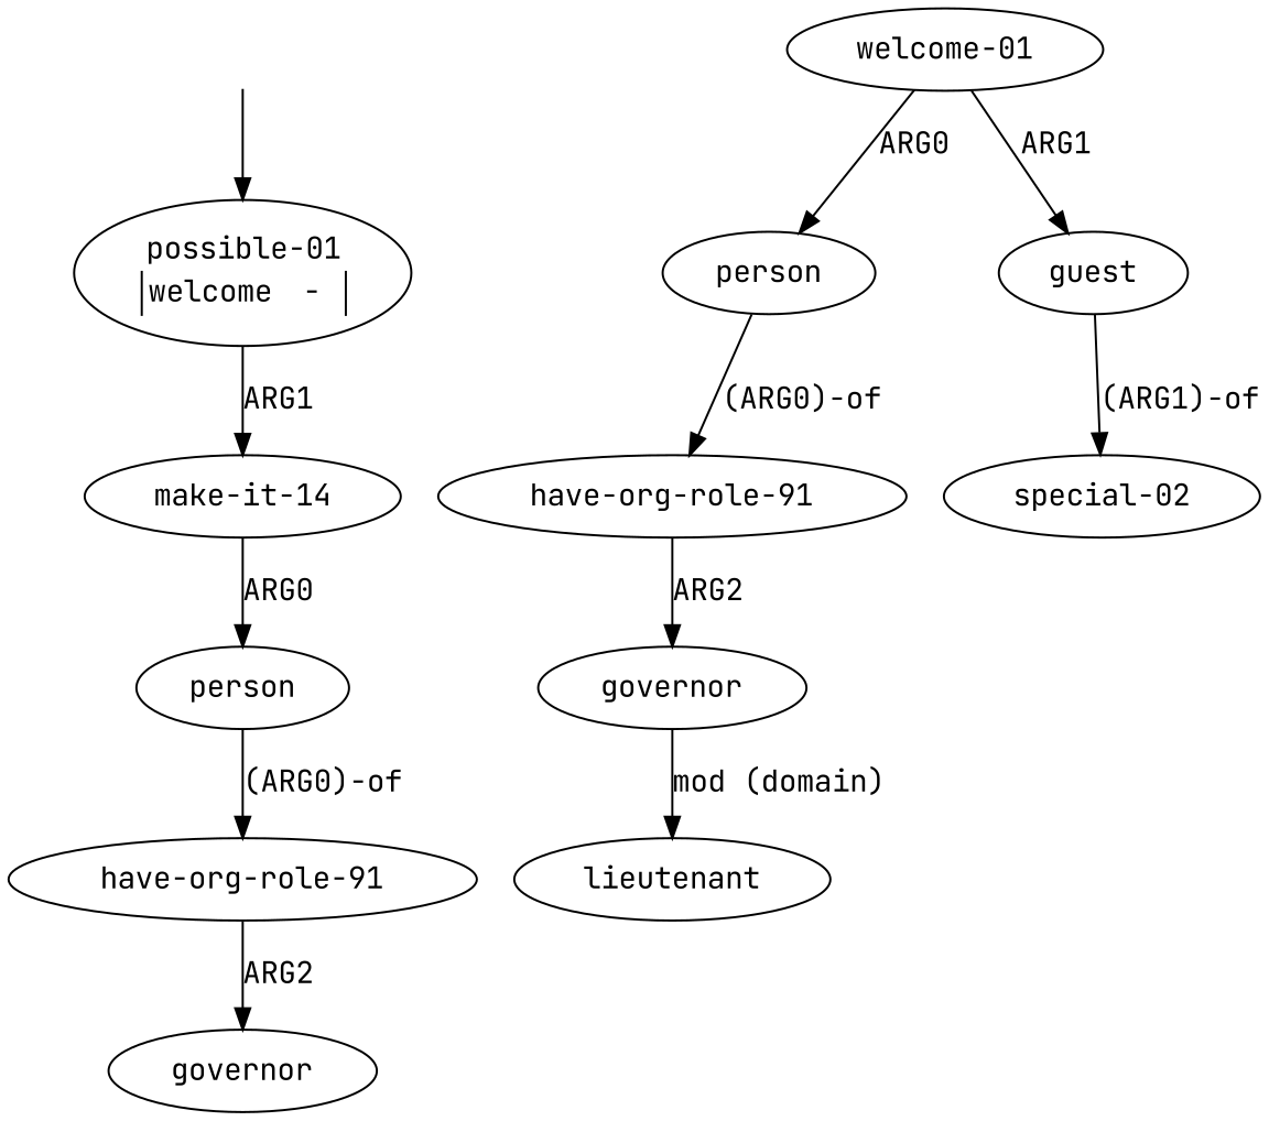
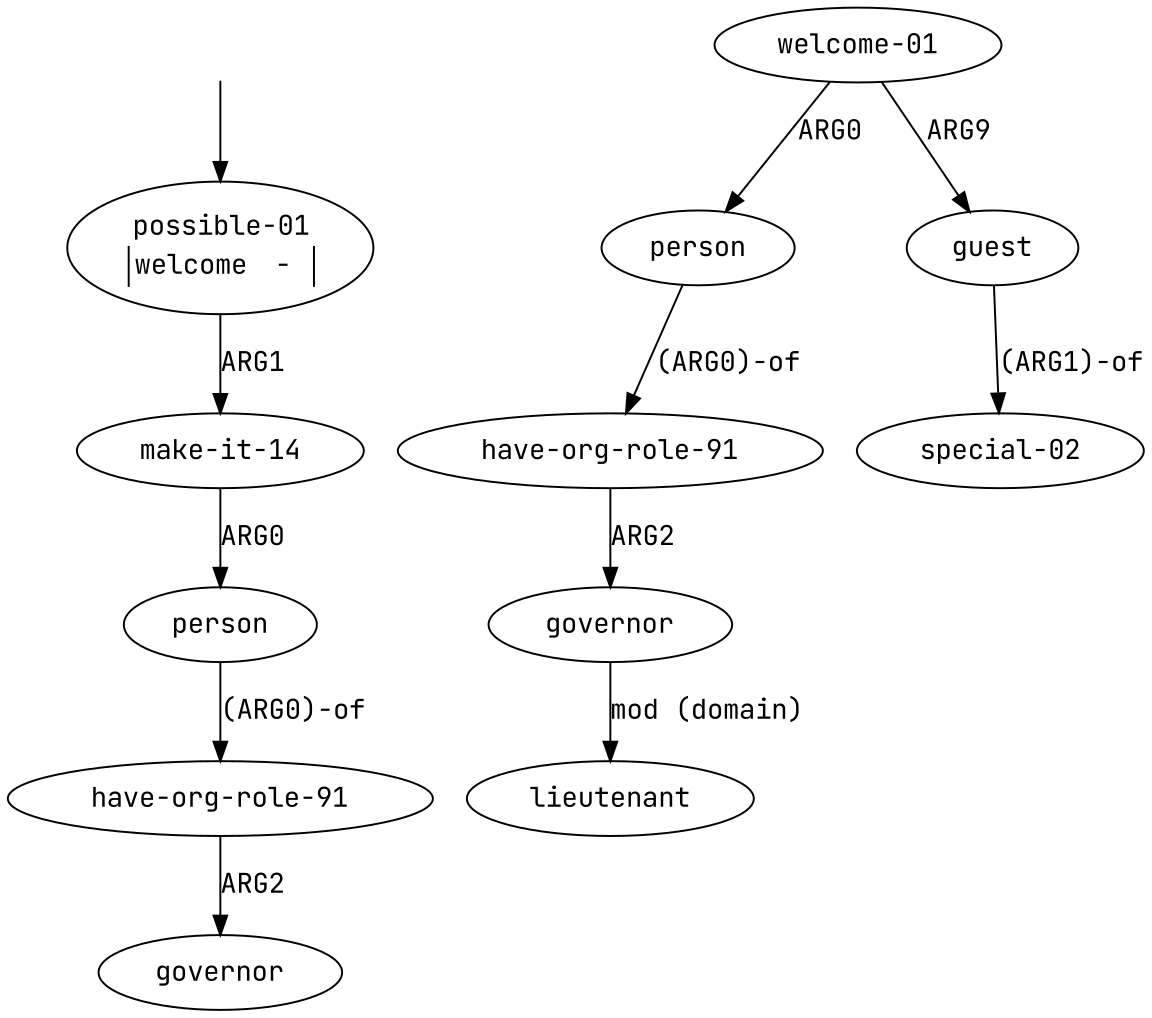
  digraph {
    fontname="JetBrains Mono"
    node [fontname="JetBrains Mono"]
    edge [fontname="JetBrains Mono"]
    top [style=invis]
    n2 [label=<<table align="center" border="0" cellspacing="0"><tr><td colspan="2">possible-01</td></tr><tr><td sides="l" border="1" align="left">welcome</td><td sides="r" border="1" align="left">-</td></tr></table>>]
    n3 [label=<<table align="center" border="0" cellspacing="0"><tr><td colspan="2">make-it-14</td></tr></table>>]
    n4 [label=<<table align="center" border="0" cellspacing="0"><tr><td colspan="2">person</td></tr></table>>]
    n5 [label=<<table align="center" border="0" cellspacing="0"><tr><td colspan="2">have-org-role-91</td></tr></table>>]
    n6 [label=<<table align="center" border="0" cellspacing="0"><tr><td colspan="2">governor</td></tr></table>>]
    n7 [label=<<table align="center" border="0" cellspacing="0"><tr><td colspan="2">welcome-01</td></tr></table>>]
    n8 [label=<<table align="center" border="0" cellspacing="0"><tr><td colspan="2">person</td></tr></table>>]
    n9 [label=<<table align="center" border="0" cellspacing="0"><tr><td colspan="2">guest</td></tr></table>>]
    n10 [label=<<table align="center" border="0" cellspacing="0"><tr><td colspan="2">have-org-role-91</td></tr></table>>]
    n11 [label=<<table align="center" border="0" cellspacing="0"><tr><td colspan="2">special-02</td></tr></table>>]
    n12 [label=<<table align="center" border="0" cellspacing="0"><tr><td colspan="2">governor</td></tr></table>>]
    n13 [label=<<table align="center" border="0" cellspacing="0"><tr><td colspan="2">lieutenant</td></tr></table>>]
    top -> n2
    n2 -> n3 [label=ARG1]
    n3 -> n4 [label=ARG0]
    n4 -> n5 [label="(ARG0)-of"]
    n5 -> n6 [label=ARG2]
    n7 -> n8 [label=ARG0]
-   n7 -> n9 [label=ARG1]
+   n7 -> n9 [label=ARG9]
    n8 -> n10 [label="(ARG0)-of"]
    n9 -> n11 [label="(ARG1)-of"]
    n10 -> n12 [label=ARG2]
    n12 -> n13 [label="mod (domain)"]
  }
